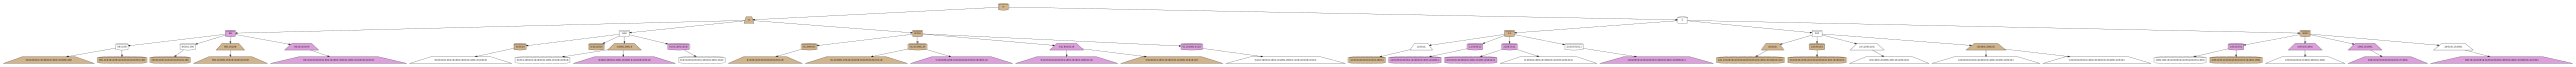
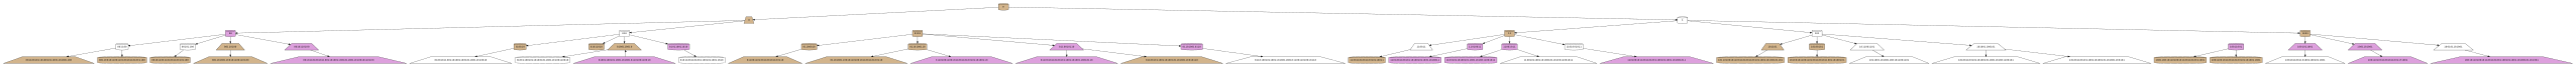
  digraph {
    fontname="Source Code Pro"
    node [fillcolor=tan fontname="Source Code Pro" shape=cylinder style=filled]
    edge [fontname="Source Code Pro"]
    0 [shape=trapezium]
    e
    1 [fillcolor=white]
    00 [fillcolor=plum]
    010 [fillcolor=white]
    0110
    11
    101 [fillcolor=white]
    1001
    001100 [fillcolor=white]
    00101100 [fillcolor=white]
    00110100 [shape=trapezium]
    0010110100 [fillcolor=plum shape=trapezium]
    010010
    01011010
    0100110010 [shape=trapezium]
    010110011010 [fillcolor=plum]
    n18 [label=01100010]
    0110100110
    0110010110 [fillcolor=plum shape=trapezium]
    011010010110 [fillcolor=plum]
    110011 [fillcolor=white shape=trapezium]
    11010011 [fillcolor=plum]
    11001011 [fillcolor=plum]
    1101001011 [fillcolor=white]
    101101 [shape=trapezium]
    10100101
    1011001101 [fillcolor=white shape=trapezium]
-   101001100101 [shape=trapezium]
+   101001100101 [fillcolor=white shape=trapezium]
    10011001 [fillcolor=plum]
    1001011001 [fillcolor=plum shape=trapezium]
    1001101001 [fillcolor=plum shape=trapezium]
    100101101001 [fillcolor=white shape=trapezium]
    001100101101001011001101001100 [shape=trapezium]
    001100101100110100101101001100
    001011001101001100101100
    001101001100101100110100 [shape=trapezium]
    0010110100101100110100110010110011010010110100 [fillcolor=plum shape=trapezium]
    0100101100110100110010110011010010 [fillcolor=white shape=trapezium]
    0100110010110100101100110100110010 [fillcolor=white]
    0100110010110011010010110100110010 [fillcolor=plum shape=trapezium]
    n42 [fillcolor=white label=0101100110100110010110011810]
    011001101001100101100110 [shape=trapezium]
    0110100110010110100101100110100110 [shape=trapezium]
    0110100110010110011010010110100110 [fillcolor=plum shape=trapezium]
    0110010110100101100110100110010110 [fillcolor=plum shape=trapezium]
    0110010110011010010110100110010110 [shape=trapezium]
    0110100101100110100110010110011010010110 [fillcolor=white shape=trapezium]
    1100110100110010110011
    11010011001011010010110011010011 [fillcolor=plum]
    11001011010010110011010011001011 [fillcolor=plum]
    11001011001101001011010011001011 [fillcolor=white shape=trapezium]
    11010010110011010011001011001101001011 [fillcolor=plum shape=trapezium]
    101101001011001101001100101100110100101101
    101001011001101001100101100110100101
    10110011010011001011001101 [fillcolor=white shape=trapezium]
    101001100101101001011001101001100101 [fillcolor=white shape=trapezium]
    101001100101100110100101101001100101 [fillcolor=white shape=trapezium]
-   10011001011010010110011010011001 [fillcolor=white]
+   10011001011010010110011010011001
    10011001011001101001011010011001
    10010110011010011001011001 [fillcolor=white shape=trapezium]
    n62 [fillcolor=plum label=10011010011001011001171001 shape=trapezium]
    100101101001011001101001100101100110100101101001 [fillcolor=plum shape=trapezium]
    0 -> 00
    0 -> 010
-   0 -> 0110
    e -> 0
    e -> 1
    1 -> 11
    1 -> 101
    1 -> 1001
    00 -> 001100
    00 -> 00101100
    00 -> 00110100
    00 -> 0010110100
    010 -> 010010
    010 -> 01011010
    010 -> 0100110010
    010 -> 010110011010
    0110 -> n18
    0110 -> 0110100110
    0110 -> 0110010110
    0110 -> 011010010110
    11 -> 110011
    11 -> 11010011
    11 -> 11001011
    11 -> 1101001011
    101 -> 101101
    101 -> 10100101
    101 -> 1011001101
    101 -> 101001100101
-   1001 -> 10011001
    1001 -> 1001011001
    1001 -> 1001101001
    1001 -> 100101101001
    001100 -> 001100101101001011001101001100
    001100 -> 001100101100110100101101001100
    00101100 -> 001011001101001100101100
    00110100 -> 001101001100101100110100
    0010110100 -> 0010110100101100110100110010110011010010110100
    010010 -> 0100101100110100110010110011010010
    0100110010 -> 0100110010110100101100110100110010
-   0100110010 -> 0100110010110011010010110100110010
+   0100110010110011010010110100110010 -> 0100110010
    010110011010 -> n42
    n18 -> 011001101001100101100110
    0110100110 -> 0110100110010110100101100110100110
    0110100110 -> 0110100110010110011010010110100110
    0110010110 -> 0110010110100101100110100110010110
    0110010110 -> 0110010110011010010110100110010110
    011010010110 -> 0110100101100110100110010110011010010110
    110011 -> 1100110100110010110011
    11010011 -> 11010011001011010010110011010011
    11001011 -> 11001011010010110011010011001011
    11001011 -> 11001011001101001011010011001011
    1101001011 -> 11010010110011010011001011001101001011
    101101 -> 101101001011001101001100101100110100101101
    10100101 -> 101001011001101001100101100110100101
    1011001101 -> 10110011010011001011001101
    101001100101 -> 101001100101101001011001101001100101
    101001100101 -> 101001100101100110100101101001100101
    10011001 -> 10011001011010010110011010011001
    10011001 -> 10011001011001101001011010011001
    1001011001 -> 10010110011010011001011001
    1001101001 -> n62
    100101101001 -> 100101101001011001101001100101100110100101101001
  }
